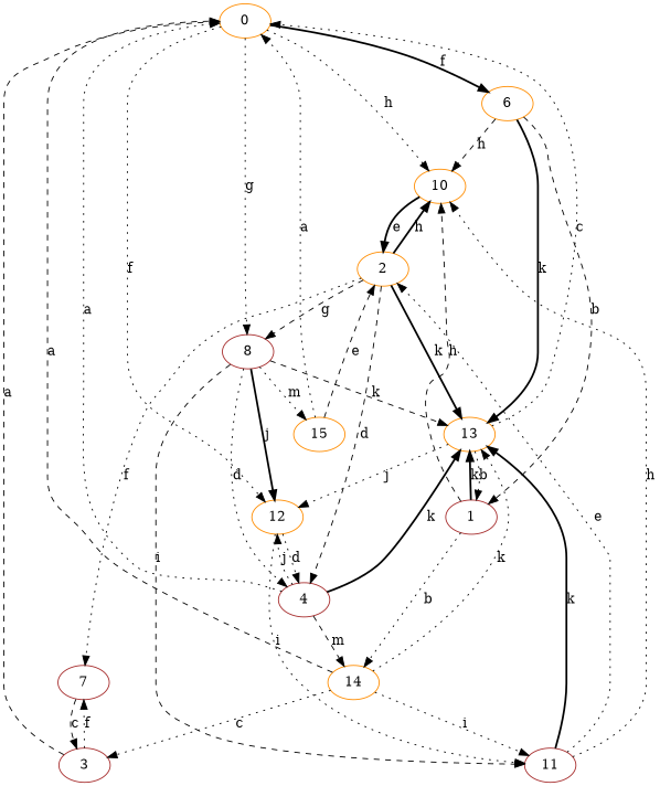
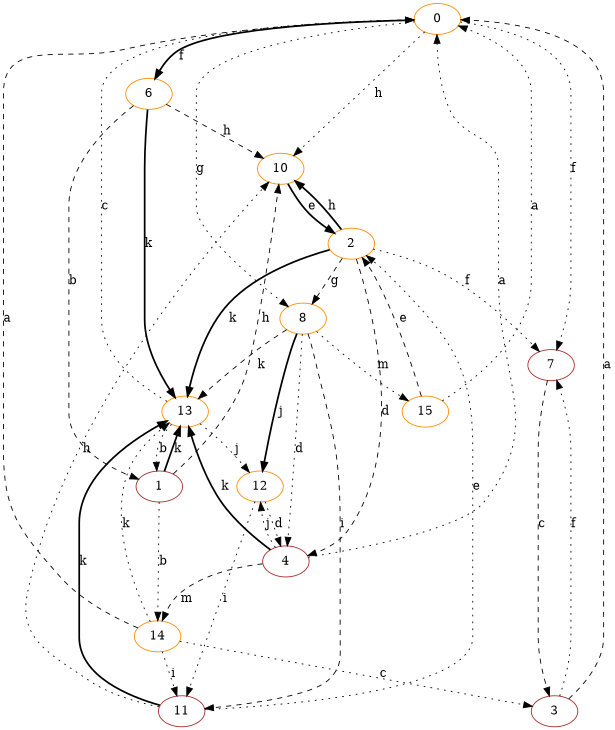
  strict digraph {
    node [color=darkorange]
    edge [style=dotted]
    0
    6
    7 [color=brown]
-   8 [color=brown]
+   8
    10
    1 [color=brown]
    13
    3 [color=brown]
    4 [color=brown]
    12
    11 [color=brown]
    15
    n13 [label=2]
    14
    0 -> 6 [label=f style=bold]
-   0 -> 12 [label=f]
+   0 -> 7 [label=f]
    0 -> 8 [label=g]
    0 -> 10 [label=h]
    6 -> 10 [label=h style=dashed]
    6 -> 1 [label=b style=dashed]
    6 -> 13 [label=k style=bold]
    7 -> 3 [label=c style=dashed]
    8 -> 13 [label=k style=dashed]
    8 -> 4 [label=d]
    8 -> 12 [label=j style=bold]
    8 -> 11 [label=i style=dashed]
    8 -> 15 [label=m]
    10 -> n13 [label=e style=bold]
    1 -> 10 [label=h style=dashed]
    1 -> 13 [label=k style=bold]
    1 -> 14 [label=b]
    13 -> 0 [label=c]
    13 -> 1 [label=b]
    13 -> 12 [label=j]
    3 -> 0 [label=a style=dashed]
    3 -> 7 [label=f]
    4 -> 0 [label=a]
    4 -> 13 [label=k style=bold]
    4 -> 12 [label=j]
    4 -> 14 [label=m style=dashed]
    12 -> 4 [label=d]
    12 -> 11 [label=i]
    11 -> 10 [label=h]
    11 -> 13 [label=k style=bold]
    11 -> n13 [label=e]
    15 -> 0 [label=a]
    15 -> n13 [label=e style=dashed]
    n13 -> 7 [label=f]
    n13 -> 8 [label=g style=dashed]
    n13 -> 10 [label=h style=bold]
    n13 -> 13 [label=k style=bold]
    n13 -> 4 [label=d style=dashed]
    14 -> 0 [label=a style=dashed]
    14 -> 13 [label=k]
    14 -> 3 [label=c]
    14 -> 11 [label=i]
  }
